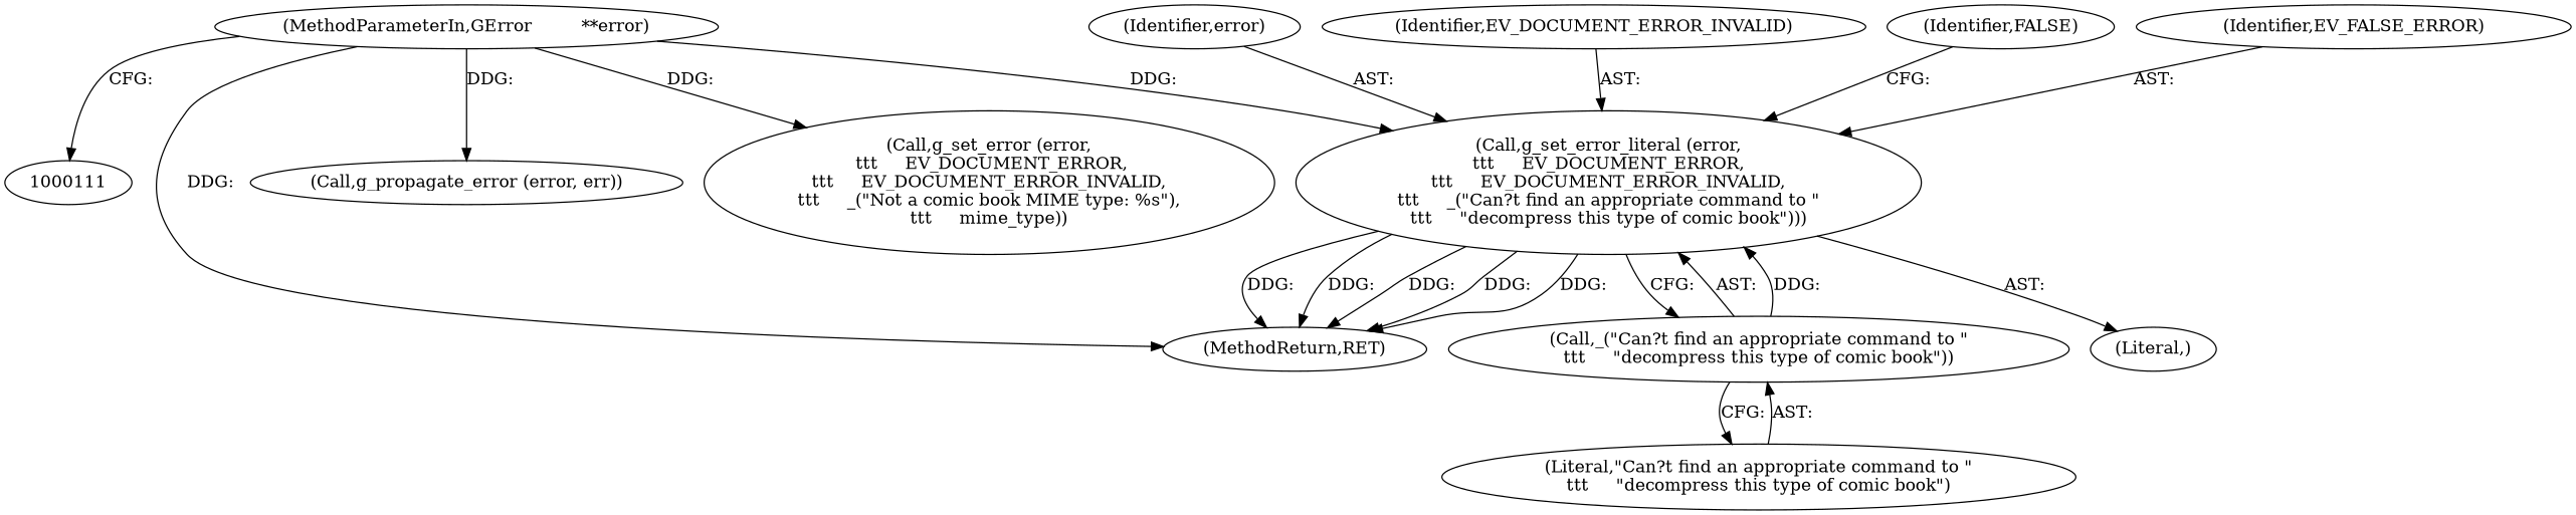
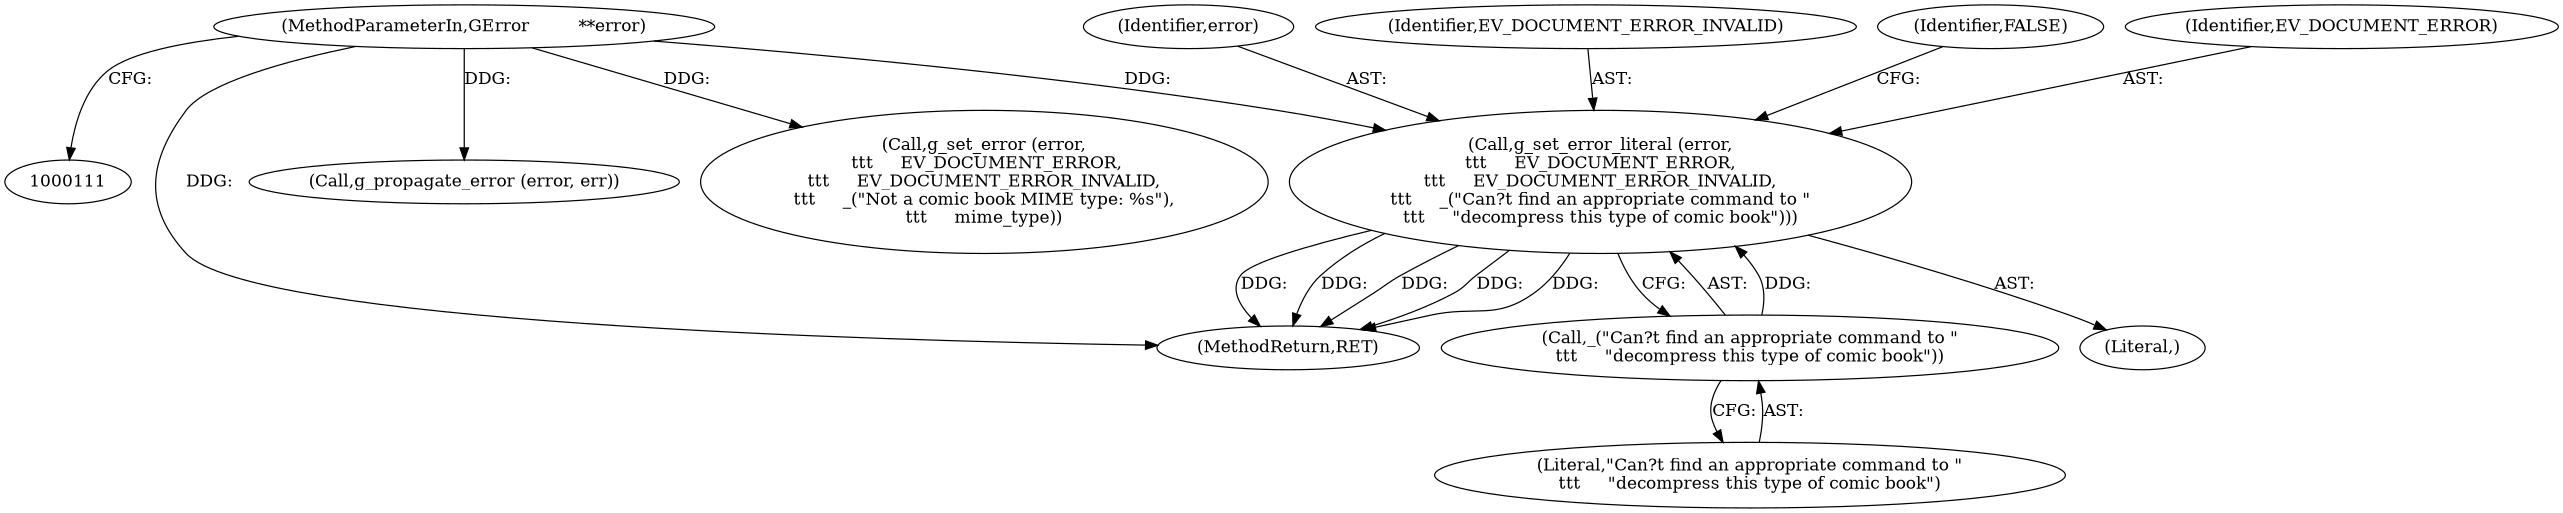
  digraph {
    n1 [label="(Call,g_set_error_literal (error,\n\t\t\t     EV_DOCUMENT_ERROR,\n\t\t\t     EV_DOCUMENT_ERROR_INVALID,\n\t\t\t     _(\"Can?t find an appropriate command to \"\n\t\t\t     \"decompress this type of comic book\")))"]
    n2 [label="(Call,_(\"Can?t find an appropriate command to \"\n\t\t\t     \"decompress this type of comic book\"))"]
    n3 [label="(MethodReturn,RET)"]
    n4 [label="(Literal,)"]
    n5 [label="(Literal,\"Can?t find an appropriate command to \"\n\t\t\t     \"decompress this type of comic book\")"]
    n6 [label="(MethodParameterIn,GError         **error)"]
    n7 [label="(Call,g_propagate_error (error, err))"]
    n8 [label="(Call,g_set_error (error,\n \t\t\t     EV_DOCUMENT_ERROR,\n\t\t\t     EV_DOCUMENT_ERROR_INVALID,\n\t\t\t     _(\"Not a comic book MIME type: %s\"),\n\t\t\t     mime_type))"]
    1000111
    n10 [label="(Identifier,error)"]
    n11 [label="(Identifier,EV_DOCUMENT_ERROR_INVALID)"]
    n12 [label="(Identifier,FALSE)"]
-   n13 [label="(Identifier,EV_FALSE_ERROR)"]
+   n13 [label="(Identifier,EV_DOCUMENT_ERROR)"]
    n1 -> n2 [label="CFG: "]
    n1 -> n3 [label="DDG: "]
    n1 -> n3 [label="DDG: "]
    n1 -> n3 [label="DDG: "]
    n1 -> n3 [label="DDG: "]
    n1 -> n3 [label="DDG: "]
    n1 -> n4 [label="AST: "]
    n2 -> n1 [label="AST: "]
    n2 -> n1 [label="DDG: "]
    n2 -> n5 [label="CFG: "]
    n5 -> n2 [label="AST: "]
    n6 -> n1 [label="DDG: "]
    n6 -> n3 [label="DDG: "]
    n6 -> n7 [label="DDG: "]
    n6 -> n8 [label="DDG: "]
    n6 -> 1000111 [label="CFG: "]
    n10 -> n1 [label="AST: "]
    n11 -> n1 [label="AST: "]
    n12 -> n1 [label="CFG: "]
    n13 -> n1 [label="AST: "]
  }
